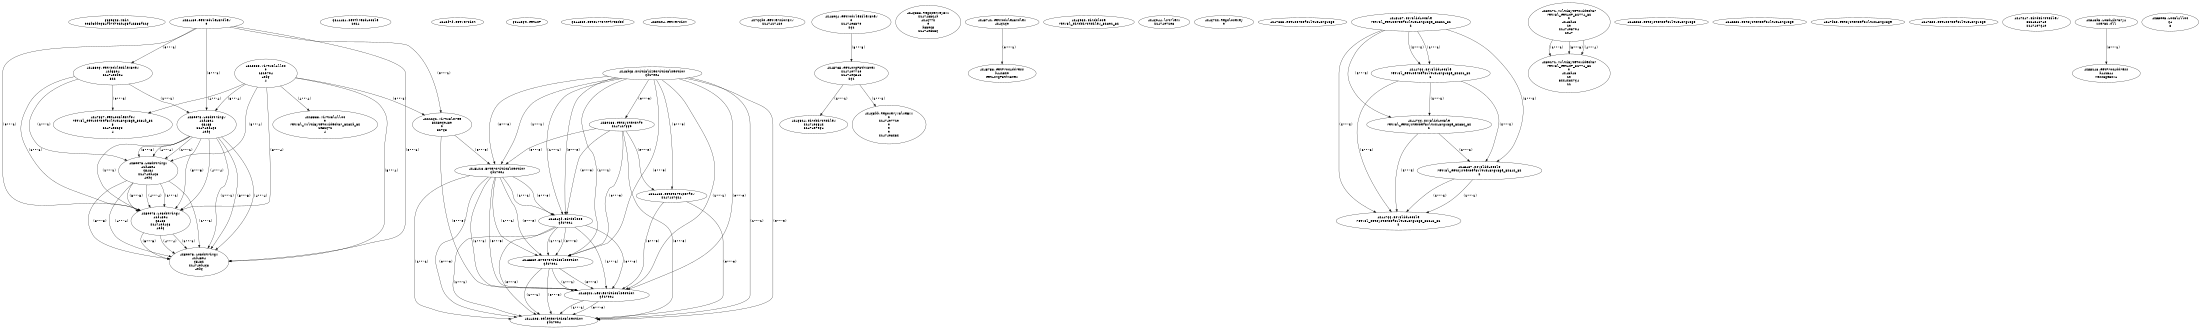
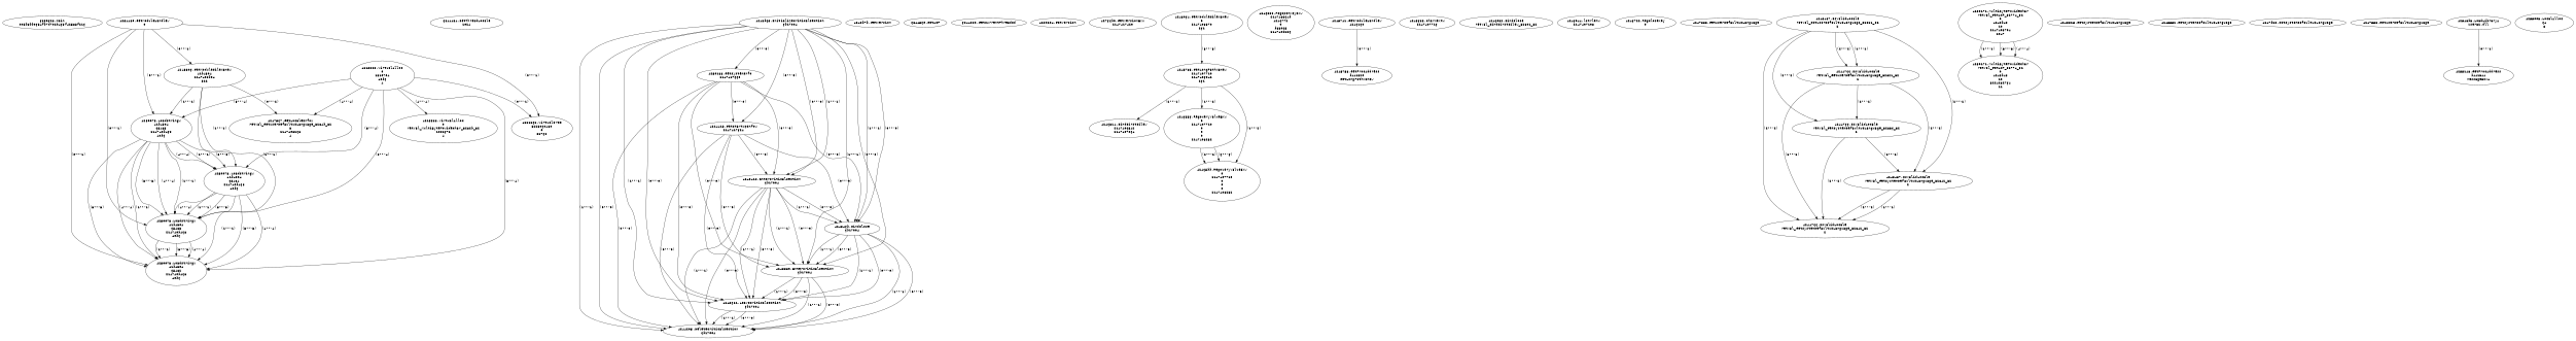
  digraph {
    fontname="DejaVu Sans Mono"
    node [fontname="DejaVu Sans Mono"]
    edge [fontname="DejaVu Sans Mono"]
    n1 [label="6850628.main\n005989906a4f97d702b463f4258af216"]
    n2 [label="4254480.GetModuleHandleW\n0"]
-   n3 [label="4243306.GetModuleFileNameW\n4195304\n2147408904\n522"]
+   n3 [label="4243306.GetModuleFileNameW\n4194304\n2147408904\n522"]
    n4 [label="4250073.LoadStringW\n4194304\n65485\n2147409468\n4096"]
    n5 [label="4250073.LoadStringW\n4194304\n65483\n2147409468\n4096"]
    n6 [label="4250073.LoadStringW\n4194304\n65482\n2147409468\n4096"]
    n7 [label="4221262.VirtualFree\n3223060480\n0\n32768"]
    n8 [label="4250073.LoadStringW\n4194304\n65484\n2147409468\n4096"]
    n9 [label="4247567.GetLocaleInfoW\nretval_GetUserDefaultUILanguage_32849_32\n3\n2147408268\n4"]
    n10 [label="6844434.SetThreadLocale\n1024"]
    n11 [label="4243965.InitializeCriticalSection\n6917004"]
    n12 [label="4250188.GetSystemInfo\n2147417660"]
    n13 [label="4214413.GetStartupInfoW\n2147417624"]
    n14 [label="4245418.EnterCriticalSection\n6917004"]
    n15 [label="4245469.FindClose\n6917004"]
    n16 [label="4245580.EnterCriticalSection\n6917004"]
    n17 [label="4245621.LeaveCriticalSection\n6917004"]
    n18 [label="4244205.DeleteCriticalSection\n6917004"]
    n19 [label="4243979.GetVersion\n"]
    n20 [label="6844560.GetACP\n"]
    n21 [label="6844580.GetCurrentThreadId\n"]
    n22 [label="4250204.GetVersion\n"]
    n23 [label="4276690.GetVersionExW\n2147417420"]
    n24 [label="4248064.GetModuleFileNameW\n0\n2147408370\n261"]
    n25 [label="4245785.GetLongPathNameW\n2147407710\n2147406542\n261"]
    n26 [label="4246314.FindFirstFileW\n2147406542\n2147407064"]
+   n27 [label="4246556.RegQueryValueExW\n0\n2147407710\n0\n0\n0\n2147408232"]
    n28 [label="4246599.RegQueryValueExW\n0\n2147407710\n0\n0\n0\n2147408232"]
    n29 [label="4215383.VirtualAlloc\n0\n1310704\n4096\n4"]
    n30 [label="4215588.VirtualAlloc\n0\nretval_MultiByteToWideChar_32829_32\n1052672\n4"]
    n31 [label="4246338.RegOpenKeyExW\n2147483649\n4246772\n0\n983065\n2147408236"]
    n32 [label="4245741.GetModuleHandleW\n4246160"]
    n33 [label="4245758.GetProcAddress\n9441320\nGetLongPathNameW"]
+   n34 [label="4245683.CharNextW\n2147407716"]
    n35 [label="4246032.FindClose\nretval_FindFirstFileW_32801_32"]
    n36 [label="4246044.lstrlenW\n2147407108"]
    n37 [label="4246722.RegCloseKey\n0"]
    n38 [label="4247883.GetUserDefaultUILanguage\n"]
    n39 [label="4245487.IsValidLocale\nretval_GetUserDefaultUILanguage_32821_32\n2"]
    n40 [label="4244766.IsValidLocale\nretval_GetUserDefaultUILanguage_32821_32\n2"]
    n41 [label="4244766.IsValidLocale\nretval_GetSystemDefaultUILanguage_32836_32\n2"]
    n42 [label="4245487.IsValidLocale\nretval_GetSystemDefaultUILanguage_32842_32\n2"]
    n43 [label="4244766.IsValidLocale\nretval_GetSystemDefaultUILanguage_32842_32\n2"]
    n44 [label="4250171.MultiByteToWideChar\nretval_GetACP_32774_32\n0\n4243948\n10\n2147403704\n2047"]
    n45 [label="4250171.MultiByteToWideChar\nretval_GetACP_32774_32\n0\n4243948\n10\n3224282764\n11"]
    n46 [label="4245525.GetSystemDefaultUILanguage\n"]
    n47 [label="4245552.GetSystemDefaultUILanguage\n"]
    n48 [label="4247923.GetSystemDefaultUILanguage\n"]
    n49 [label="4247558.GetUserDefaultUILanguage\n"]
-   n50 [label="4247247.FindFirstFileW\n3224341740\n2147407640"]
    n51 [label="4254893.LoadLibraryA\nuser32.dll"]
    n52 [label="4255148.GetProcAddress\n9441344\nMessageBoxA"]
    n53 [label="4255003.LocalAlloc\n64\n8"]
    n2 -> n3 [label="(0-->1)"]
    n2 -> n4 [label="(0-->1)"]
    n2 -> n5 [label="(0-->1)"]
    n2 -> n6 [label="(0-->1)"]
    n2 -> n7 [label="(0-->1)"]
    n3 -> n4 [label="(1-->1)"]
    n3 -> n5 [label="(1-->1)"]
    n3 -> n8 [label="(1-->1)"]
    n3 -> n9 [label="(0-->2)"]
    n4 -> n5 [label="(1-->1)"]
    n4 -> n5 [label="(3-->3)"]
    n4 -> n5 [label="(4-->4)"]
    n4 -> n6 [label="(1-->1)"]
    n4 -> n6 [label="(3-->3)"]
    n4 -> n6 [label="(4-->4)"]
    n4 -> n8 [label="(1-->1)"]
    n4 -> n8 [label="(3-->3)"]
    n4 -> n8 [label="(4-->4)"]
    n5 -> n6 [label="(1-->1)"]
    n5 -> n6 [label="(3-->3)"]
    n5 -> n6 [label="(4-->4)"]
    n8 -> n5 [label="(1-->1)"]
    n8 -> n5 [label="(3-->3)"]
    n8 -> n5 [label="(4-->4)"]
    n8 -> n6 [label="(1-->1)"]
    n8 -> n6 [label="(3-->3)"]
    n8 -> n6 [label="(4-->4)"]
    n11 -> n12 [label="(0-->0)"]
    n11 -> n13 [label="(0-->0)"]
    n11 -> n14 [label="(1-->1)"]
    n11 -> n14 [label="(0-->0)"]
    n11 -> n15 [label="(1-->1)"]
    n11 -> n15 [label="(0-->0)"]
    n11 -> n16 [label="(1-->1)"]
    n11 -> n16 [label="(0-->0)"]
    n11 -> n17 [label="(1-->1)"]
    n11 -> n17 [label="(0-->0)"]
    n11 -> n18 [label="(1-->1)"]
    n11 -> n18 [label="(0-->0)"]
    n12 -> n13 [label="(0-->0)"]
    n12 -> n14 [label="(0-->0)"]
    n12 -> n15 [label="(0-->0)"]
    n12 -> n16 [label="(0-->0)"]
-   n7 -> n17 [label="(0-->0)"]
+   n12 -> n17 [label="(0-->0)"]
    n12 -> n18 [label="(0-->0)"]
-   n7 -> n14 [label="(0-->0)"]
+   n13 -> n14 [label="(0-->0)"]
+   n13 -> n15 [label="(0-->0)"]
+   n13 -> n16 [label="(0-->0)"]
    n13 -> n17 [label="(0-->0)"]
    n13 -> n18 [label="(0-->0)"]
    n14 -> n15 [label="(1-->1)"]
    n14 -> n15 [label="(0-->0)"]
    n14 -> n16 [label="(1-->1)"]
    n14 -> n16 [label="(0-->0)"]
    n14 -> n17 [label="(1-->1)"]
    n14 -> n17 [label="(0-->0)"]
    n14 -> n18 [label="(1-->1)"]
    n14 -> n18 [label="(0-->0)"]
    n15 -> n16 [label="(1-->1)"]
    n15 -> n16 [label="(0-->0)"]
    n15 -> n17 [label="(1-->1)"]
    n15 -> n17 [label="(0-->0)"]
    n15 -> n18 [label="(1-->1)"]
    n15 -> n18 [label="(0-->0)"]
    n16 -> n17 [label="(1-->1)"]
    n16 -> n17 [label="(0-->0)"]
    n16 -> n18 [label="(1-->1)"]
    n16 -> n18 [label="(0-->0)"]
    n17 -> n18 [label="(1-->1)"]
    n17 -> n18 [label="(0-->0)"]
    n24 -> n25 [label="(3-->3)"]
    n25 -> n26 [label="(2-->1)"]
+   n25 -> n27 [label="(1-->2)"]
    n25 -> n28 [label="(1-->2)"]
+   n27 -> n28 [label="(2-->2)"]
+   n27 -> n28 [label="(6-->6)"]
    n29 -> n4 [label="(3-->4)"]
    n29 -> n5 [label="(3-->4)"]
    n29 -> n6 [label="(3-->4)"]
    n29 -> n7 [label="(0-->1)"]
    n29 -> n8 [label="(3-->4)"]
    n29 -> n9 [label="(4-->4)"]
    n29 -> n30 [label="(4-->4)"]
    n32 -> n33 [label="(0-->1)"]
    n39 -> n40 [label="(1-->1)"]
    n39 -> n40 [label="(2-->2)"]
    n39 -> n41 [label="(2-->2)"]
    n39 -> n42 [label="(2-->2)"]
    n39 -> n43 [label="(2-->2)"]
    n40 -> n41 [label="(2-->2)"]
    n40 -> n42 [label="(2-->2)"]
    n40 -> n43 [label="(2-->2)"]
    n41 -> n42 [label="(2-->2)"]
    n41 -> n43 [label="(2-->2)"]
    n42 -> n43 [label="(1-->1)"]
    n42 -> n43 [label="(2-->2)"]
    n44 -> n45 [label="(1-->1)"]
    n44 -> n45 [label="(3-->3)"]
    n44 -> n45 [label="(4-->4)"]
    n51 -> n52 [label="(0-->1)"]
  }
